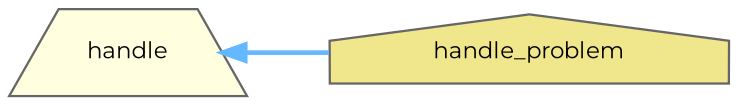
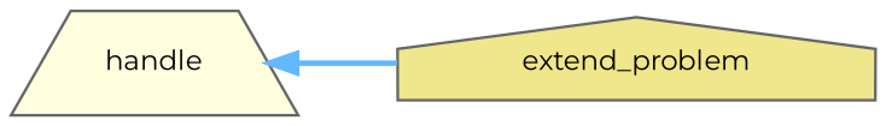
  digraph {
    rankdir=LR
    fontname=Montserrat
    node [color=grey40 fontname=Montserrat fontsize=10 style=filled]
    n1 [fillcolor=lightyellow height=0.2 label=handle shape=trapezium width=0.4]
-   n2 [fillcolor=khaki height=0.2 label=handle_problem shape=house width=0.4]
+   n2 [fillcolor=khaki height=0.2 label=extend_problem shape=house width=0.4]
    n1 -> n2 [color=steelblue1 dir=back fontname=Montserrat fontsize=10 labelfontname=Helvetica labelfontsize=10 style=bold]
  }
